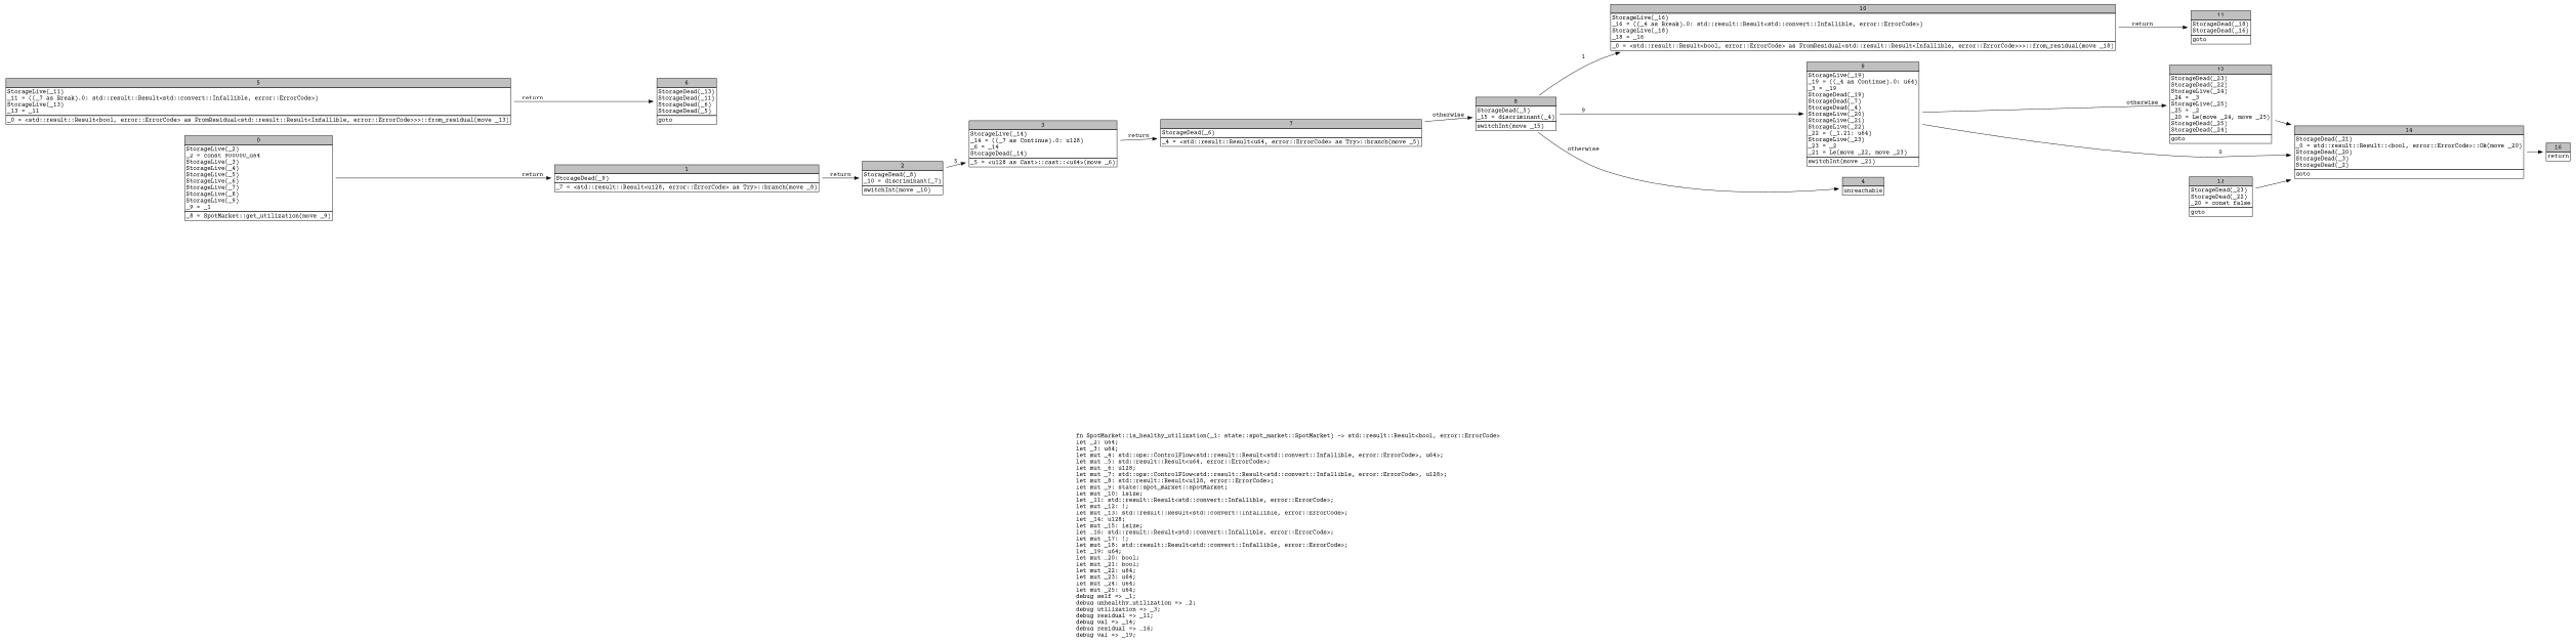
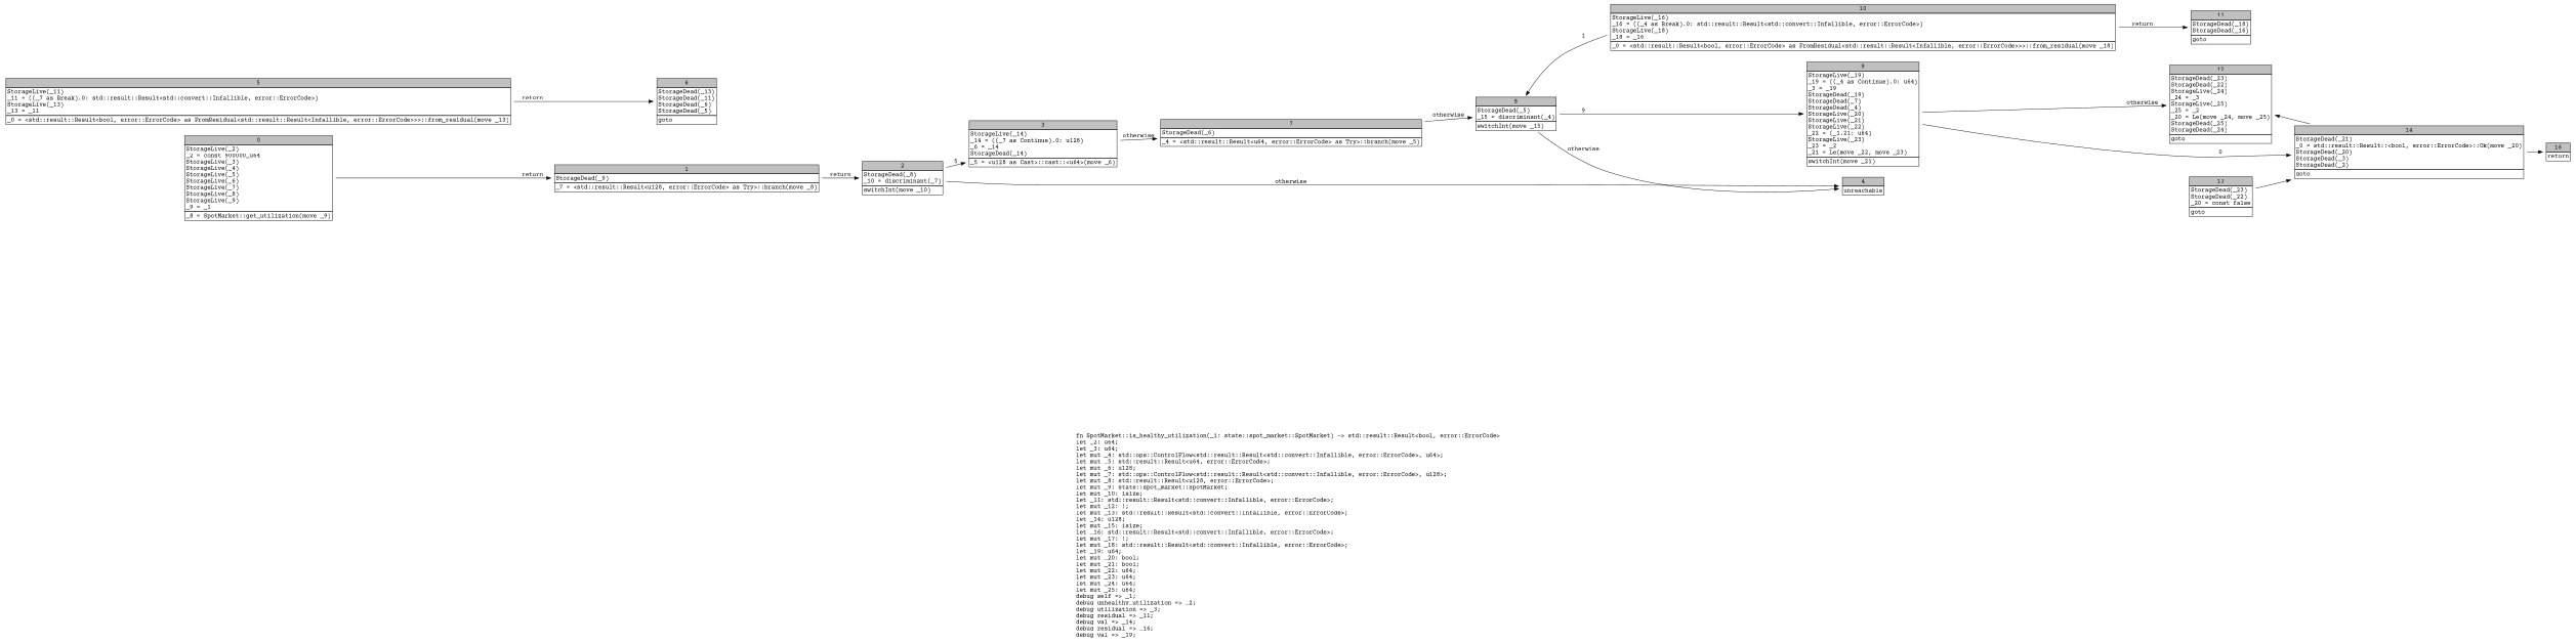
  digraph {
    fontname="Courier Prime"
    label=<fn SpotMarket::is_healthy_utilization(_1: state::spot_market::SpotMarket) -&gt; std::result::Result&lt;bool, error::ErrorCode&gt;<br align="left"/>let _2: u64;<br align="left"/>let _3: u64;<br align="left"/>let mut _4: std::ops::ControlFlow&lt;std::result::Result&lt;std::convert::Infallible, error::ErrorCode&gt;, u64&gt;;<br align="left"/>let mut _5: std::result::Result&lt;u64, error::ErrorCode&gt;;<br align="left"/>let mut _6: u128;<br align="left"/>let mut _7: std::ops::ControlFlow&lt;std::result::Result&lt;std::convert::Infallible, error::ErrorCode&gt;, u128&gt;;<br align="left"/>let mut _8: std::result::Result&lt;u128, error::ErrorCode&gt;;<br align="left"/>let mut _9: state::spot_market::SpotMarket;<br align="left"/>let mut _10: isize;<br align="left"/>let _11: std::result::Result&lt;std::convert::Infallible, error::ErrorCode&gt;;<br align="left"/>let mut _12: !;<br align="left"/>let mut _13: std::result::Result&lt;std::convert::Infallible, error::ErrorCode&gt;;<br align="left"/>let _14: u128;<br align="left"/>let mut _15: isize;<br align="left"/>let _16: std::result::Result&lt;std::convert::Infallible, error::ErrorCode&gt;;<br align="left"/>let mut _17: !;<br align="left"/>let mut _18: std::result::Result&lt;std::convert::Infallible, error::ErrorCode&gt;;<br align="left"/>let _19: u64;<br align="left"/>let mut _20: bool;<br align="left"/>let mut _21: bool;<br align="left"/>let mut _22: u64;<br align="left"/>let mut _23: u64;<br align="left"/>let mut _24: u64;<br align="left"/>let mut _25: u64;<br align="left"/>debug self =&gt; _1;<br align="left"/>debug unhealthy_utilization =&gt; _2;<br align="left"/>debug utilization =&gt; _3;<br align="left"/>debug residual =&gt; _11;<br align="left"/>debug val =&gt; _14;<br align="left"/>debug residual =&gt; _16;<br align="left"/>debug val =&gt; _19;<br align="left"/>>
    rankdir=LR
    node [fontname="Courier Prime" shape=none]
    edge [fontname="Courier Prime"]
    n1 [label=<<table border="0" cellborder="1" cellspacing="0"><tr><td bgcolor="gray" align="center" colspan="1">0</td></tr><tr><td align="left" balign="left">StorageLive(_2)<br/>_2 = const 900000_u64<br/>StorageLive(_3)<br/>StorageLive(_4)<br/>StorageLive(_5)<br/>StorageLive(_6)<br/>StorageLive(_7)<br/>StorageLive(_8)<br/>StorageLive(_9)<br/>_9 = _1<br/></td></tr><tr><td align="left">_8 = SpotMarket::get_utilization(move _9)</td></tr></table>>]
    n2 [label=<<table border="0" cellborder="1" cellspacing="0"><tr><td bgcolor="gray" align="center" colspan="1">1</td></tr><tr><td align="left" balign="left">StorageDead(_9)<br/></td></tr><tr><td align="left">_7 = &lt;std::result::Result&lt;u128, error::ErrorCode&gt; as Try&gt;::branch(move _8)</td></tr></table>>]
    n3 [label=<<table border="0" cellborder="1" cellspacing="0"><tr><td bgcolor="gray" align="center" colspan="1">2</td></tr><tr><td align="left" balign="left">StorageDead(_8)<br/>_10 = discriminant(_7)<br/></td></tr><tr><td align="left">switchInt(move _10)</td></tr></table>>]
    n4 [label=<<table border="0" cellborder="1" cellspacing="0"><tr><td bgcolor="gray" align="center" colspan="1">3</td></tr><tr><td align="left" balign="left">StorageLive(_14)<br/>_14 = ((_7 as Continue).0: u128)<br/>_6 = _14<br/>StorageDead(_14)<br/></td></tr><tr><td align="left">_5 = &lt;u128 as Cast&gt;::cast::&lt;u64&gt;(move _6)</td></tr></table>>]
    n5 [label=<<table border="0" cellborder="1" cellspacing="0"><tr><td bgcolor="gray" align="center" colspan="1">4</td></tr><tr><td align="left">unreachable</td></tr></table>>]
    n6 [label=<<table border="0" cellborder="1" cellspacing="0"><tr><td bgcolor="gray" align="center" colspan="1">7</td></tr><tr><td align="left" balign="left">StorageDead(_6)<br/></td></tr><tr><td align="left">_4 = &lt;std::result::Result&lt;u64, error::ErrorCode&gt; as Try&gt;::branch(move _5)</td></tr></table>>]
    n7 [label=<<table border="0" cellborder="1" cellspacing="0"><tr><td bgcolor="gray" align="center" colspan="1">5</td></tr><tr><td align="left" balign="left">StorageLive(_11)<br/>_11 = ((_7 as Break).0: std::result::Result&lt;std::convert::Infallible, error::ErrorCode&gt;)<br/>StorageLive(_13)<br/>_13 = _11<br/></td></tr><tr><td align="left">_0 = &lt;std::result::Result&lt;bool, error::ErrorCode&gt; as FromResidual&lt;std::result::Result&lt;Infallible, error::ErrorCode&gt;&gt;&gt;::from_residual(move _13)</td></tr></table>>]
    n8 [label=<<table border="0" cellborder="1" cellspacing="0"><tr><td bgcolor="gray" align="center" colspan="1">6</td></tr><tr><td align="left" balign="left">StorageDead(_13)<br/>StorageDead(_11)<br/>StorageDead(_6)<br/>StorageDead(_5)<br/></td></tr><tr><td align="left">goto</td></tr></table>>]
    n9 [label=<<table border="0" cellborder="1" cellspacing="0"><tr><td bgcolor="gray" align="center" colspan="1">8</td></tr><tr><td align="left" balign="left">StorageDead(_5)<br/>_15 = discriminant(_4)<br/></td></tr><tr><td align="left">switchInt(move _15)</td></tr></table>>]
    n10 [label=<<table border="0" cellborder="1" cellspacing="0"><tr><td bgcolor="gray" align="center" colspan="1">9</td></tr><tr><td align="left" balign="left">StorageLive(_19)<br/>_19 = ((_4 as Continue).0: u64)<br/>_3 = _19<br/>StorageDead(_19)<br/>StorageDead(_7)<br/>StorageDead(_4)<br/>StorageLive(_20)<br/>StorageLive(_21)<br/>StorageLive(_22)<br/>_22 = (_1.21: u64)<br/>StorageLive(_23)<br/>_23 = _2<br/>_21 = Le(move _22, move _23)<br/></td></tr><tr><td align="left">switchInt(move _21)</td></tr></table>>]
    n11 [label=<<table border="0" cellborder="1" cellspacing="0"><tr><td bgcolor="gray" align="center" colspan="1">10</td></tr><tr><td align="left" balign="left">StorageLive(_16)<br/>_16 = ((_4 as Break).0: std::result::Result&lt;std::convert::Infallible, error::ErrorCode&gt;)<br/>StorageLive(_18)<br/>_18 = _16<br/></td></tr><tr><td align="left">_0 = &lt;std::result::Result&lt;bool, error::ErrorCode&gt; as FromResidual&lt;std::result::Result&lt;Infallible, error::ErrorCode&gt;&gt;&gt;::from_residual(move _18)</td></tr></table>>]
    n12 [label=<<table border="0" cellborder="1" cellspacing="0"><tr><td bgcolor="gray" align="center" colspan="1">12</td></tr><tr><td align="left" balign="left">StorageDead(_23)<br/>StorageDead(_22)<br/>StorageLive(_24)<br/>_24 = _3<br/>StorageLive(_25)<br/>_25 = _2<br/>_20 = Le(move _24, move _25)<br/>StorageDead(_25)<br/>StorageDead(_24)<br/></td></tr><tr><td align="left">goto</td></tr></table>>]
    n13 [label=<<table border="0" cellborder="1" cellspacing="0"><tr><td bgcolor="gray" align="center" colspan="1">14</td></tr><tr><td align="left" balign="left">StorageDead(_21)<br/>_0 = std::result::Result::&lt;bool, error::ErrorCode&gt;::Ok(move _20)<br/>StorageDead(_20)<br/>StorageDead(_3)<br/>StorageDead(_2)<br/></td></tr><tr><td align="left">goto</td></tr></table>>]
    n14 [label=<<table border="0" cellborder="1" cellspacing="0"><tr><td bgcolor="gray" align="center" colspan="1">11</td></tr><tr><td align="left" balign="left">StorageDead(_18)<br/>StorageDead(_16)<br/></td></tr><tr><td align="left">goto</td></tr></table>>]
    n15 [label=<<table border="0" cellborder="1" cellspacing="0"><tr><td bgcolor="gray" align="center" colspan="1">13</td></tr><tr><td align="left" balign="left">StorageDead(_23)<br/>StorageDead(_22)<br/>_20 = const false<br/></td></tr><tr><td align="left">goto</td></tr></table>>]
    n16 [label=<<table border="0" cellborder="1" cellspacing="0"><tr><td bgcolor="gray" align="center" colspan="1">16</td></tr><tr><td align="left">return</td></tr></table>>]
    n1 -> n2 [label=return]
    n2 -> n3 [label=return]
    n3 -> n4 [label=5]
-   n4 -> n6 [label=return]
+   n3 -> n5 [label=otherwise]
+   n4 -> n6 [label=otherwise]
    n6 -> n9 [label=otherwise]
    n7 -> n8 [label=return]
    n9 -> n5 [label=otherwise]
    n9 -> n10 [label=9]
-   n9 -> n11 [label=1]
+   n11 -> n9 [label=1]
    n10 -> n12 [label=otherwise]
    n10 -> n13 [label=0]
    n11 -> n14 [label=return]
-   n12 -> n13
+   n13 -> n12
    n13 -> n16
    n15 -> n13
  }
